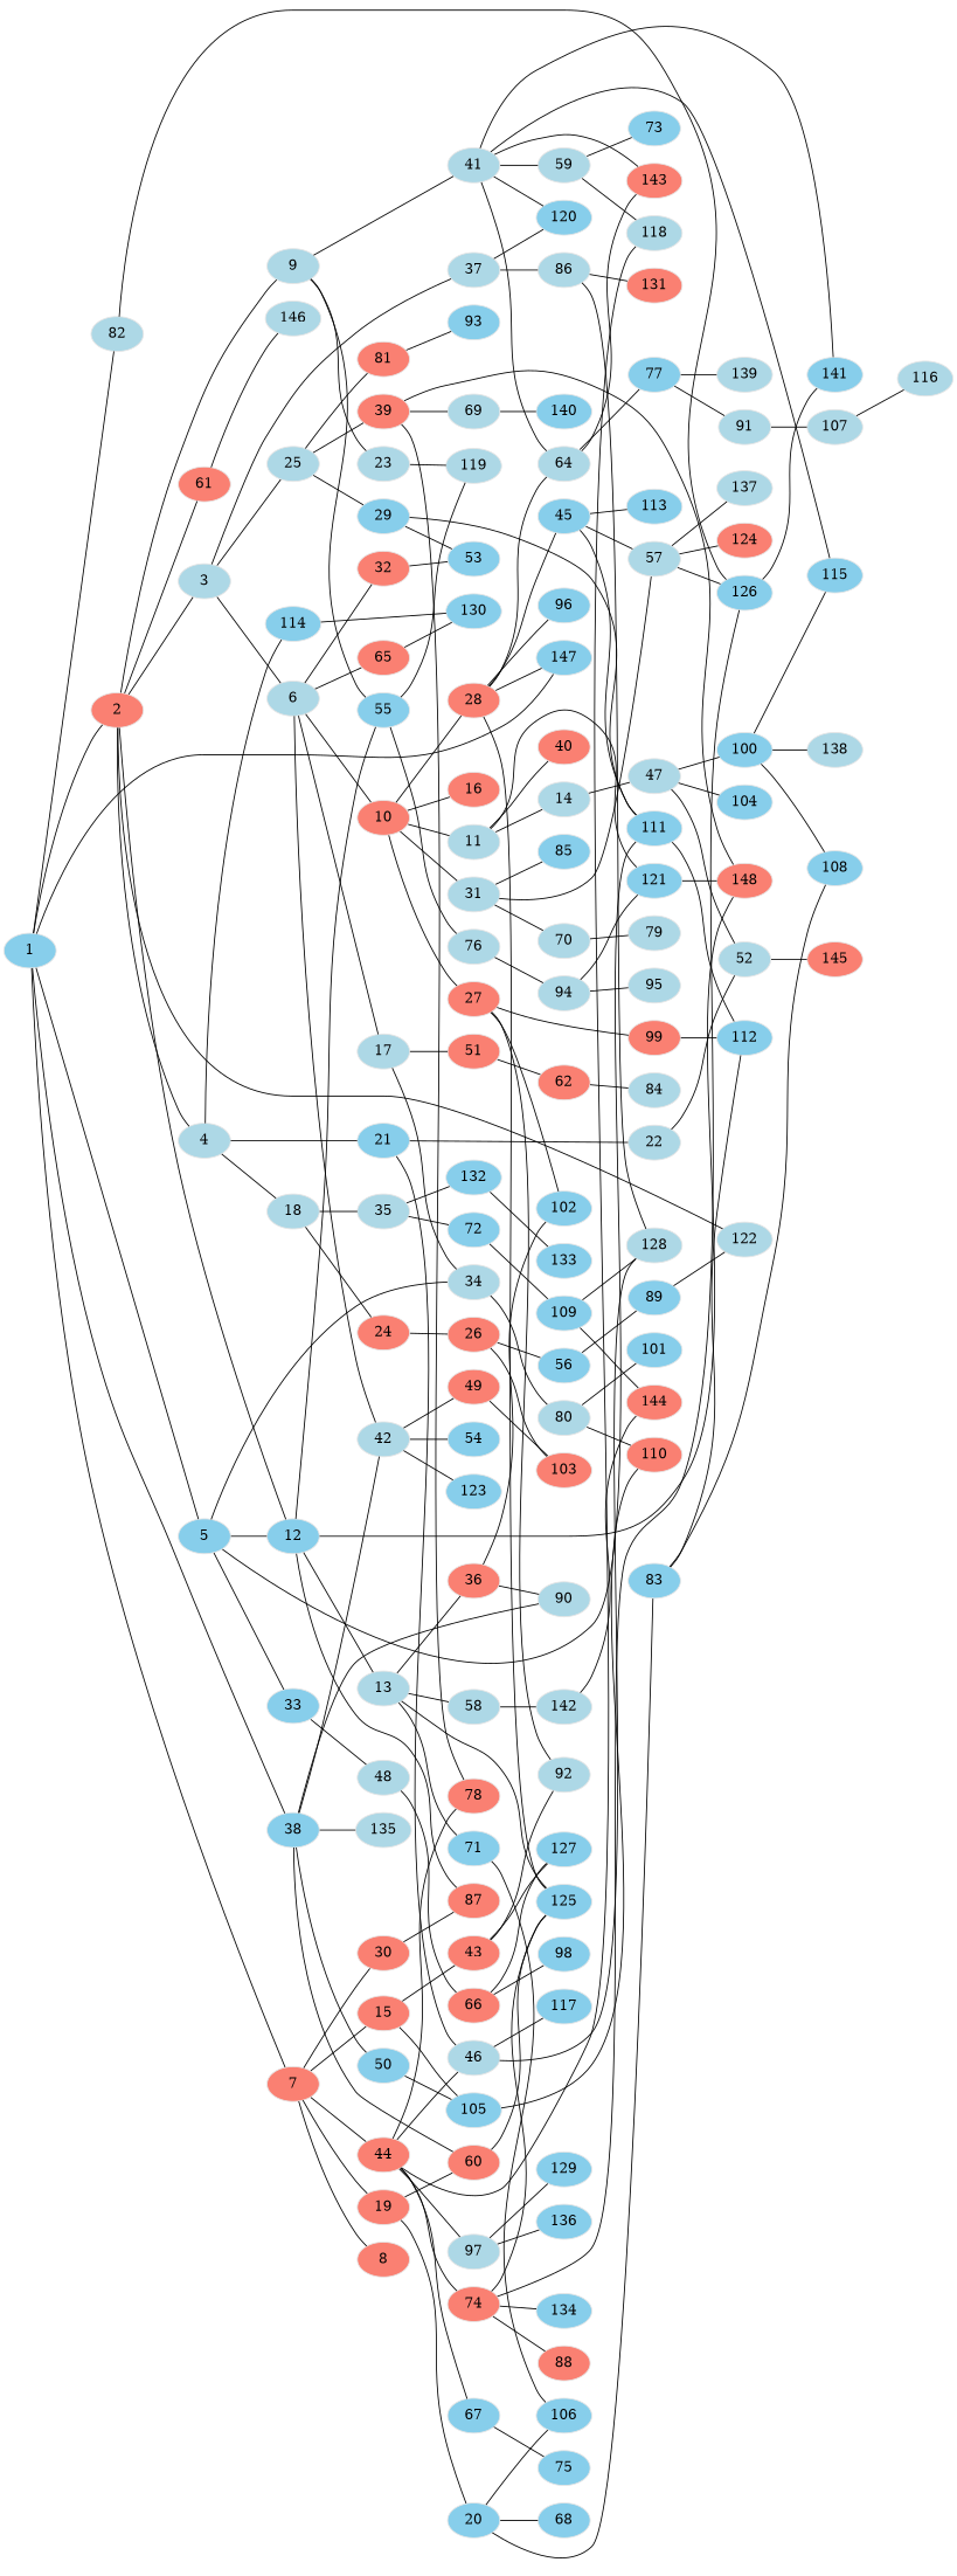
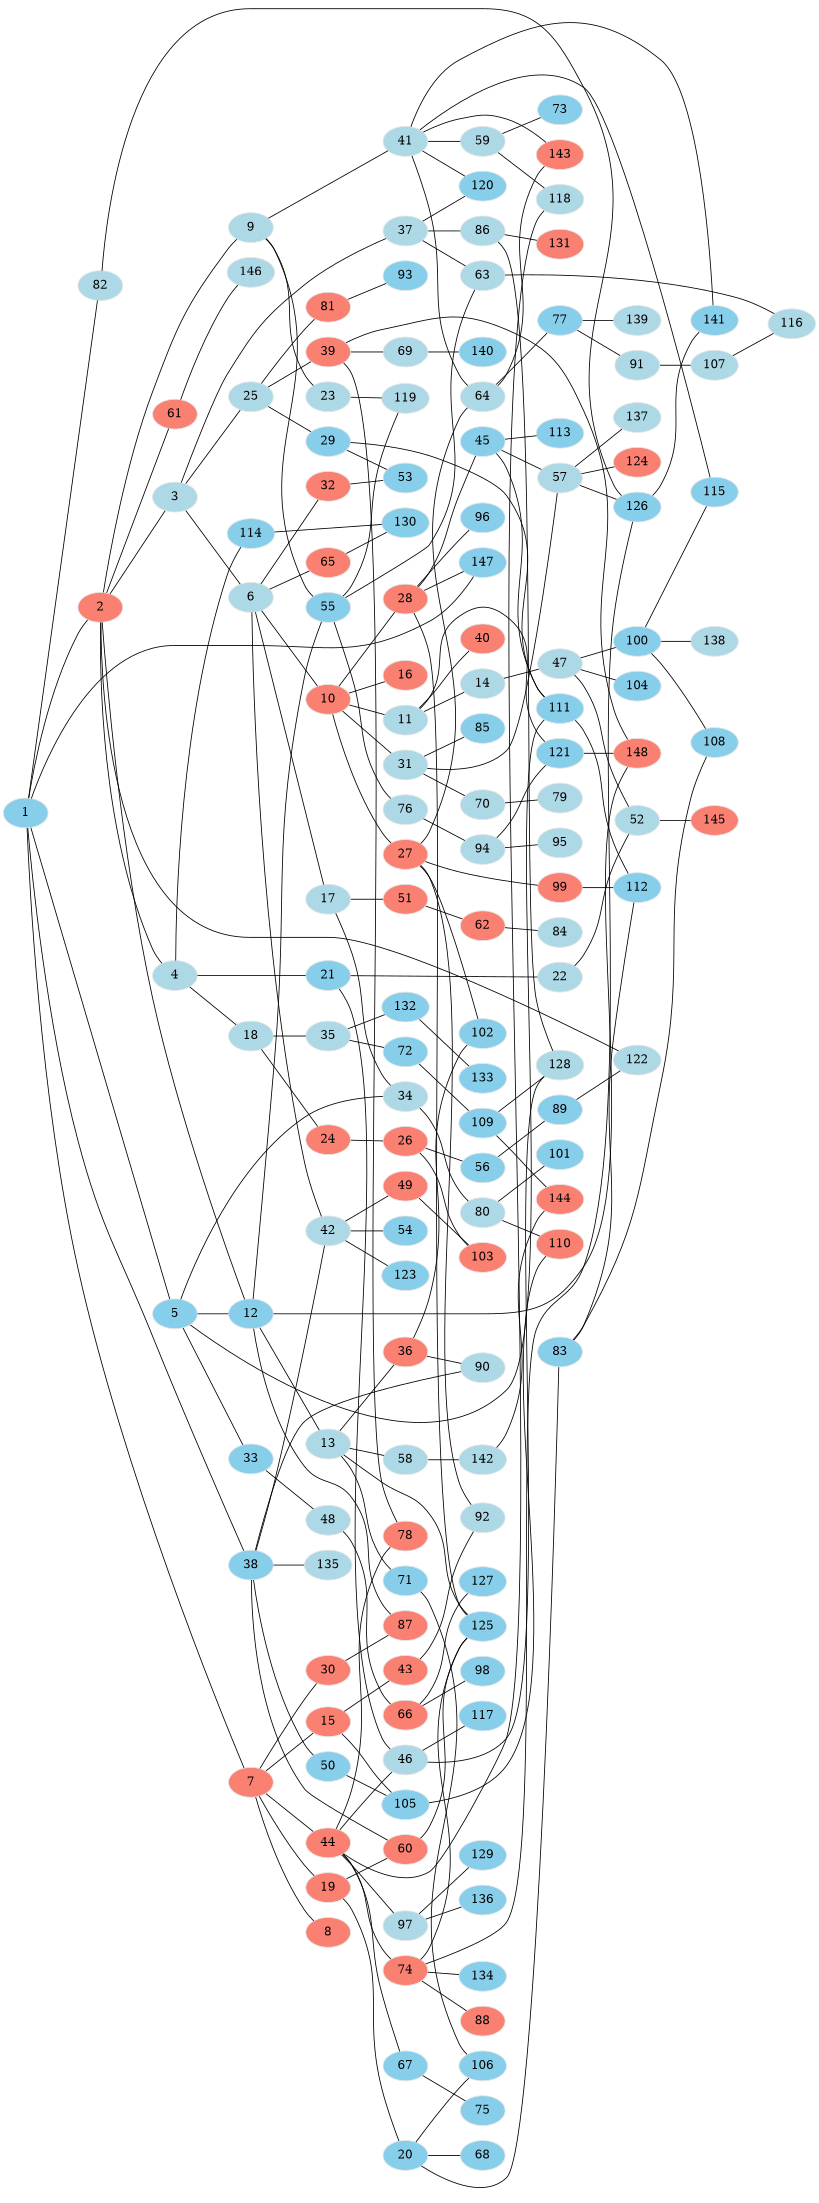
  graph {
    rankdir=LR
    node [color=gray90 fillcolor=skyblue style=filled]
    2 [fillcolor=salmon]
    1
    5
    7 [fillcolor=salmon]
    38
    82 [fillcolor=lightblue]
    147
    3 [fillcolor=lightblue]
    4 [fillcolor=lightblue]
    9 [fillcolor=lightblue]
    12
    61 [fillcolor=salmon]
    122 [fillcolor=lightblue]
    33
    34 [fillcolor=lightblue]
    111
    8 [fillcolor=salmon]
    15 [fillcolor=salmon]
    19 [fillcolor=salmon]
    30 [fillcolor=salmon]
    44 [fillcolor=salmon]
    42 [fillcolor=lightblue]
    60 [fillcolor=salmon]
    90 [fillcolor=lightblue]
    50
    135 [fillcolor=lightblue]
    126
    6 [fillcolor=lightblue]
    25 [fillcolor=lightblue]
    37 [fillcolor=lightblue]
    18 [fillcolor=lightblue]
    21
    114
    23 [fillcolor=lightblue]
    41 [fillcolor=lightblue]
    55
    13 [fillcolor=lightblue]
    87 [fillcolor=salmon]
    148 [fillcolor=salmon]
    146 [fillcolor=lightblue]
    10 [fillcolor=salmon]
    17 [fillcolor=lightblue]
    32 [fillcolor=salmon]
    65 [fillcolor=salmon]
    29
    39 [fillcolor=salmon]
    81 [fillcolor=salmon]
+   63 [fillcolor=lightblue]
    86 [fillcolor=lightblue]
    120
    24 [fillcolor=salmon]
    35 [fillcolor=lightblue]
    22 [fillcolor=lightblue]
    46 [fillcolor=lightblue]
    130
    48 [fillcolor=lightblue]
    80 [fillcolor=lightblue]
    112
    11 [fillcolor=lightblue]
    16 [fillcolor=salmon]
    27 [fillcolor=salmon]
    28 [fillcolor=salmon]
    31 [fillcolor=lightblue]
    51 [fillcolor=salmon]
    53
    49 [fillcolor=salmon]
    54
    123
    43 [fillcolor=salmon]
    105
    20
    78 [fillcolor=salmon]
    67
    74 [fillcolor=salmon]
    97 [fillcolor=lightblue]
    118 [fillcolor=lightblue]
    119 [fillcolor=lightblue]
    64 [fillcolor=lightblue]
    59 [fillcolor=lightblue]
    115
    141
    143 [fillcolor=salmon]
    76 [fillcolor=lightblue]
    14 [fillcolor=lightblue]
    40 [fillcolor=salmon]
    121
    92 [fillcolor=lightblue]
    99 [fillcolor=salmon]
    102
    125
    45
    96
    57 [fillcolor=lightblue]
    70 [fillcolor=lightblue]
    85
    47 [fillcolor=lightblue]
    36 [fillcolor=salmon]
    58 [fillcolor=lightblue]
    71
    142 [fillcolor=lightblue]
    106
    52 [fillcolor=lightblue]
    100
    104
    127
    110 [fillcolor=salmon]
    62 [fillcolor=salmon]
    26 [fillcolor=salmon]
    72
    132
    68
    83
    108
    117
    128 [fillcolor=lightblue]
    145 [fillcolor=salmon]
    56
    103 [fillcolor=salmon]
    69 [fillcolor=lightblue]
    93
    89
    113
    77
    124 [fillcolor=salmon]
    137 [fillcolor=lightblue]
    79 [fillcolor=lightblue]
    66 [fillcolor=salmon]
    101
    109
    133
    116 [fillcolor=lightblue]
    131 [fillcolor=salmon]
    140
    73
    75
    88 [fillcolor=salmon]
    134
    129
    136
    138 [fillcolor=lightblue]
    98
    84 [fillcolor=lightblue]
    94 [fillcolor=lightblue]
    144 [fillcolor=salmon]
    91 [fillcolor=lightblue]
    139 [fillcolor=lightblue]
    95 [fillcolor=lightblue]
    107 [fillcolor=lightblue]
    2 -- 3
    2 -- 4
    2 -- 9
    2 -- 12
    2 -- 61
    2 -- 122
    1 -- 2
    1 -- 5
    1 -- 7
    1 -- 38
    1 -- 82
    1 -- 147
    5 -- 12
    5 -- 33
    5 -- 34
    5 -- 111
    7 -- 8
    7 -- 15
    7 -- 19
    7 -- 30
    7 -- 44
    38 -- 42
    38 -- 60
    38 -- 90
    38 -- 50
    38 -- 135
    82 -- 126
    3 -- 6
    3 -- 25
    3 -- 37
    4 -- 18
    4 -- 21
    4 -- 114
    9 -- 23
    9 -- 41
    9 -- 55
    12 -- 55
    12 -- 13
    12 -- 87
    12 -- 148
    61 -- 146
    33 -- 48
    34 -- 80
    111 -- 112
    15 -- 43
    15 -- 105
    19 -- 60
    19 -- 20
    30 -- 87
    44 -- 46
    44 -- 78
    44 -- 67
    44 -- 74
    44 -- 97
    44 -- 118
    42 -- 49
    42 -- 54
    42 -- 123
    60 -- 125
    50 -- 105
    126 -- 141
    6 -- 42
    6 -- 10
    6 -- 17
    6 -- 32
    6 -- 65
    25 -- 29
    25 -- 39
    25 -- 81
+   37 -- 63
    37 -- 86
    37 -- 120
    18 -- 24
    18 -- 35
    21 -- 22
    21 -- 46
    114 -- 130
    23 -- 119
    41 -- 120
    41 -- 64
    41 -- 59
    41 -- 115
    41 -- 141
    41 -- 143
+   55 -- 63
    55 -- 119
    55 -- 76
    13 -- 125
    13 -- 36
    13 -- 58
    13 -- 71
    10 -- 11
    10 -- 16
    10 -- 27
    10 -- 28
    10 -- 31
    17 -- 34
    17 -- 51
    32 -- 53
    65 -- 130
    29 -- 111
    29 -- 53
    39 -- 148
    39 -- 78
    39 -- 69
    81 -- 93
+   63 -- 116
    86 -- 128
    86 -- 131
    24 -- 26
    35 -- 72
    35 -- 132
    22 -- 52
    46 -- 117
    46 -- 128
    48 -- 66
    80 -- 110
    80 -- 101
    11 -- 14
    11 -- 40
    11 -- 121
    27 -- 92
    27 -- 99
    27 -- 102
    28 -- 147
-   28 -- 64
+   27 -- 64
    28 -- 125
    28 -- 45
    28 -- 96
    31 -- 57
    31 -- 70
    31 -- 85
    51 -- 62
    49 -- 103
    43 -- 92
-   43 -- 127
    105 -- 110
    20 -- 106
    20 -- 68
    20 -- 83
    67 -- 75
    74 -- 126
    74 -- 125
    74 -- 88
    74 -- 134
    97 -- 129
    97 -- 136
    64 -- 143
    64 -- 77
    59 -- 118
    59 -- 73
    76 -- 94
    14 -- 47
    121 -- 148
    99 -- 112
    45 -- 111
    45 -- 57
    45 -- 113
    57 -- 126
    57 -- 124
    57 -- 137
    70 -- 79
    47 -- 52
    47 -- 100
    47 -- 104
    36 -- 90
    36 -- 102
    58 -- 142
    71 -- 106
    142 -- 144
    52 -- 145
    100 -- 115
    100 -- 108
    100 -- 138
    62 -- 84
    26 -- 56
    26 -- 103
    72 -- 109
    132 -- 133
    83 -- 112
    83 -- 108
    56 -- 89
    69 -- 140
    89 -- 122
    77 -- 91
    77 -- 139
    66 -- 127
    66 -- 98
    109 -- 128
    109 -- 144
    94 -- 121
    94 -- 95
    91 -- 107
    107 -- 116
  }
